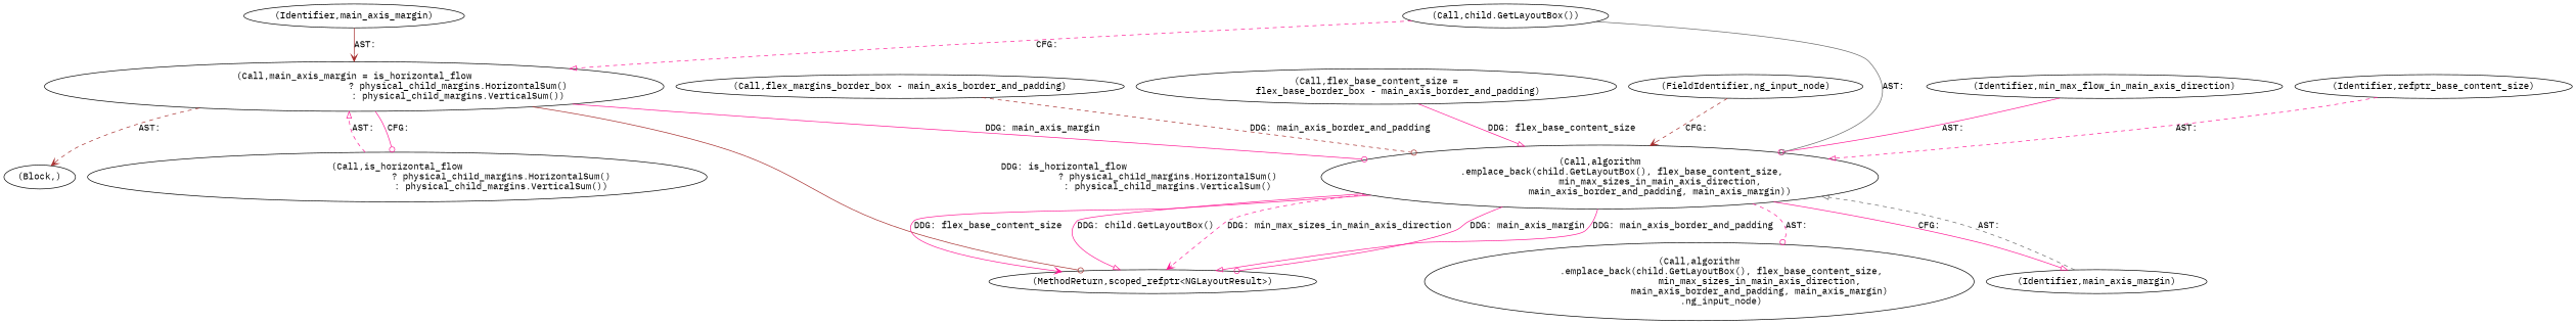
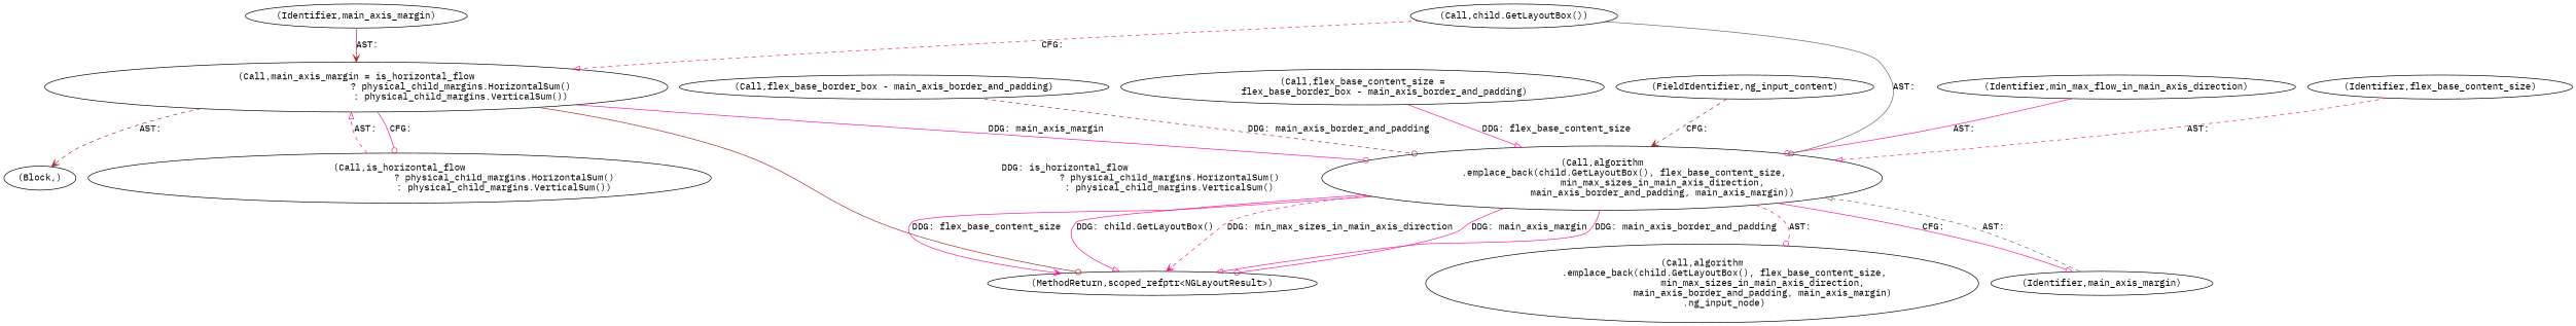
  digraph {
    fontname="IBM Plex Mono"
    node [fontname="IBM Plex Mono"]
    edge [arrowhead=odot color=deeppink fontname="IBM Plex Mono" style=solid]
    n1 [label="(Call,main_axis_margin = is_horizontal_flow\n                                      ? physical_child_margins.HorizontalSum()\n                                      : physical_child_margins.VerticalSum())"]
    n2 [label="(Call,algorithm\n        .emplace_back(child.GetLayoutBox(), flex_base_content_size,\n                      min_max_sizes_in_main_axis_direction,\n                      main_axis_border_and_padding, main_axis_margin))"]
    n3 [label="(Block,)"]
    n4 [label="(MethodReturn,scoped_refptr<NGLayoutResult>)"]
    n5 [label="(Call,is_horizontal_flow\n                                      ? physical_child_margins.HorizontalSum()\n                                      : physical_child_margins.VerticalSum())"]
    n6 [label="(Call,algorithm\n        .emplace_back(child.GetLayoutBox(), flex_base_content_size,\n                      min_max_sizes_in_main_axis_direction,\n                      main_axis_border_and_padding, main_axis_margin)\n        .ng_input_node)"]
    n7 [label="(Identifier,main_axis_margin)"]
    n8 [label="(Identifier,main_axis_margin)"]
-   n9 [label="(Call,flex_margins_border_box - main_axis_border_and_padding)"]
+   n9 [label="(Call,flex_base_border_box - main_axis_border_and_padding)"]
    n10 [label="(Identifier,min_max_flow_in_main_axis_direction)"]
-   n11 [label="(Identifier,refptr_base_content_size)"]
+   n11 [label="(Identifier,flex_base_content_size)"]
    n12 [label="(Call,child.GetLayoutBox())"]
    n13 [label="(Call,flex_base_content_size =\n        flex_base_border_box - main_axis_border_and_padding)"]
-   n14 [label="(FieldIdentifier,ng_input_node)"]
+   n14 [label="(FieldIdentifier,ng_input_content)"]
    n1 -> n2 [label="DDG: main_axis_margin"]
    n1 -> n3 [arrowhead=vee color=brown label="AST: " style=dashed]
    n1 -> n4 [color=brown label="DDG: is_horizontal_flow\n                                      ? physical_child_margins.HorizontalSum()\n                                      : physical_child_margins.VerticalSum()"]
    n1 -> n5 [label="CFG: "]
    n2 -> n4 [label="DDG: main_axis_margin"]
    n2 -> n4 [arrowhead=onormal label="DDG: main_axis_border_and_padding"]
    n2 -> n4 [arrowhead=vee label="DDG: flex_base_content_size"]
    n2 -> n4 [arrowhead=onormal label="DDG: child.GetLayoutBox()"]
    n2 -> n4 [arrowhead=vee label="DDG: min_max_sizes_in_main_axis_direction" style=dashed]
    n2 -> n6 [label="AST: " style=dashed]
    n2 -> n7 [arrowhead=onormal label="CFG: "]
    n5 -> n1 [arrowhead=onormal label="AST: " style=dashed]
    n7 -> n2 [arrowhead=onormal color=gray40 label="AST: " style=dashed]
    n8 -> n1 [arrowhead=vee color=brown label="AST: "]
    n9 -> n2 [color=brown label="DDG: main_axis_border_and_padding" style=dashed]
    n10 -> n2 [label="AST: "]
    n11 -> n2 [arrowhead=onormal label="AST: " style=dashed]
    n12 -> n1 [arrowhead=onormal label="CFG: " style=dashed]
    n12 -> n2 [color=gray40 label="AST: "]
    n13 -> n2 [arrowhead=onormal label="DDG: flex_base_content_size"]
    n14 -> n2 [arrowhead=vee color=brown label="CFG: " style=dashed]
  }
